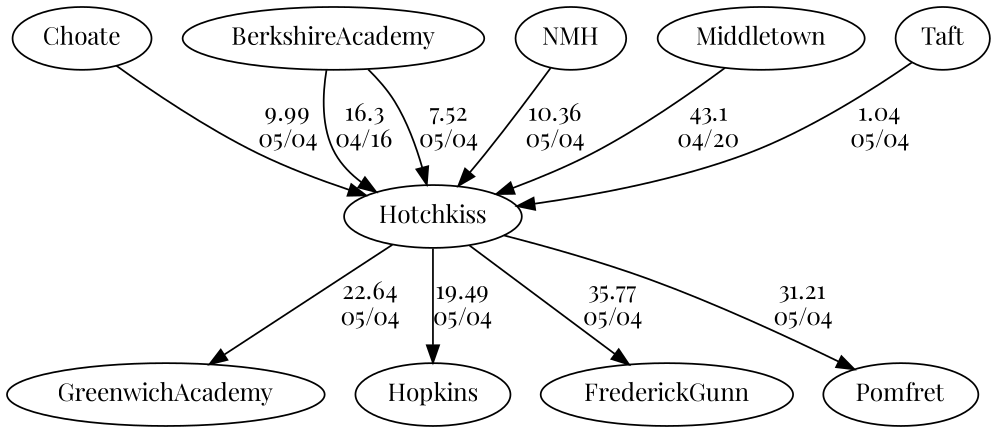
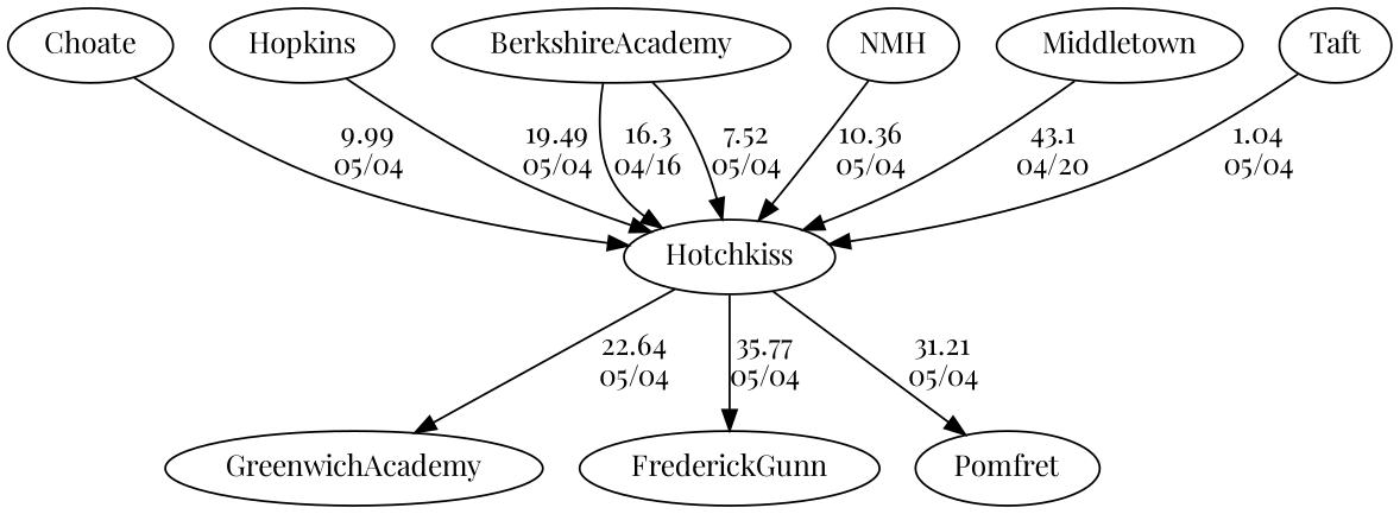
  digraph {
    fontname="Playfair Display"
    node [fontname="Playfair Display"]
    edge [fontname="Playfair Display" random=random]
    Choate
    Hotchkiss
    GreenwichAcademy
    Hopkins
    FrederickGunn
    Pomfret
    BerkshireAcademy
    NMH
    Middletown
    Taft
    Choate -> Hotchkiss [label="9.99\n05/04" weight=91]
    Hotchkiss -> GreenwichAcademy [label="22.64\n05/04" weight=78]
-   Hotchkiss -> Hopkins [label="19.49\n05/04" weight=81]
+   Hopkins -> Hotchkiss [label="19.49\n05/04" weight=81]
    Hotchkiss -> FrederickGunn [label="35.77\n05/04" weight=65]
    Hotchkiss -> Pomfret [label="31.21\n05/04" weight=69]
    BerkshireAcademy -> Hotchkiss [label="16.3\n04/16" weight=84]
    BerkshireAcademy -> Hotchkiss [label="7.52\n05/04" weight=93]
    NMH -> Hotchkiss [label="10.36\n05/04" weight=90]
    Middletown -> Hotchkiss [label="43.1\n04/20" weight=57]
    Taft -> Hotchkiss [label="1.04\n05/04" weight=99]
  }
